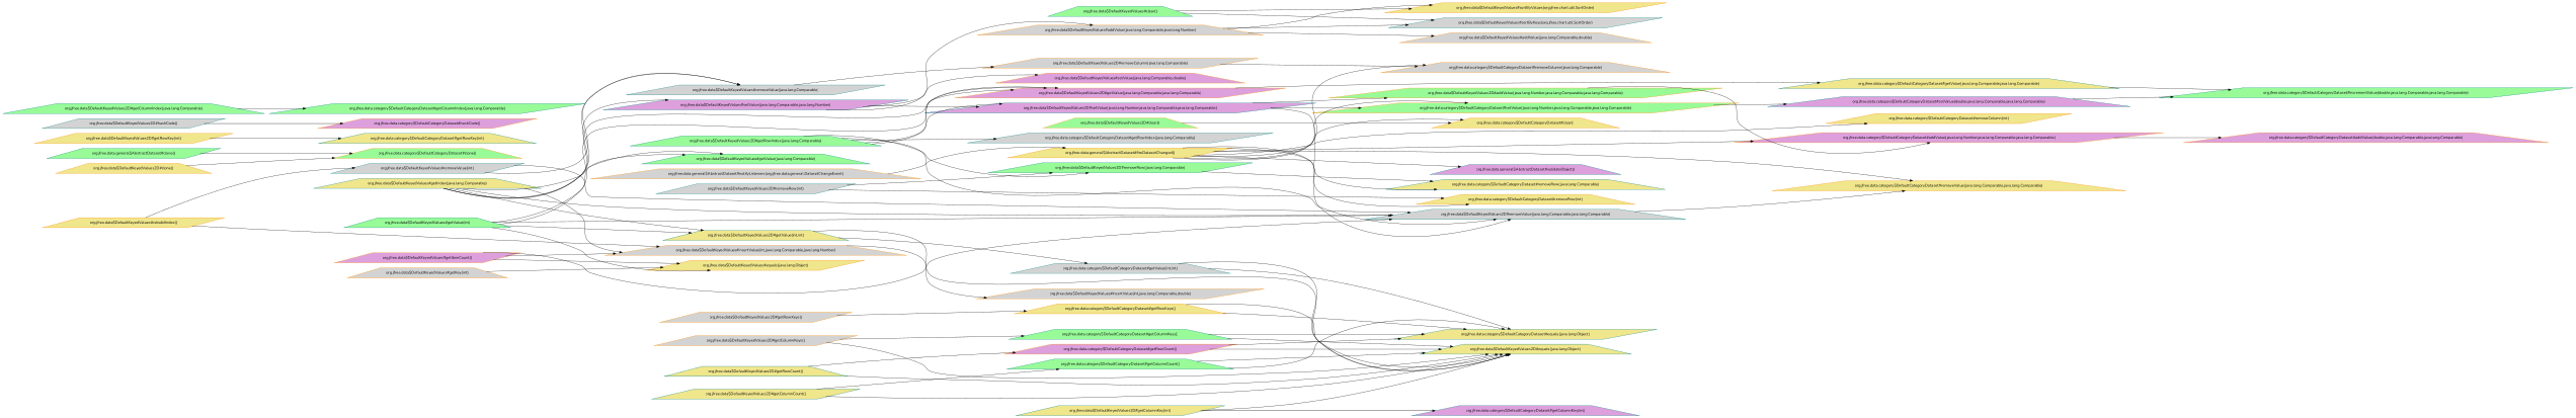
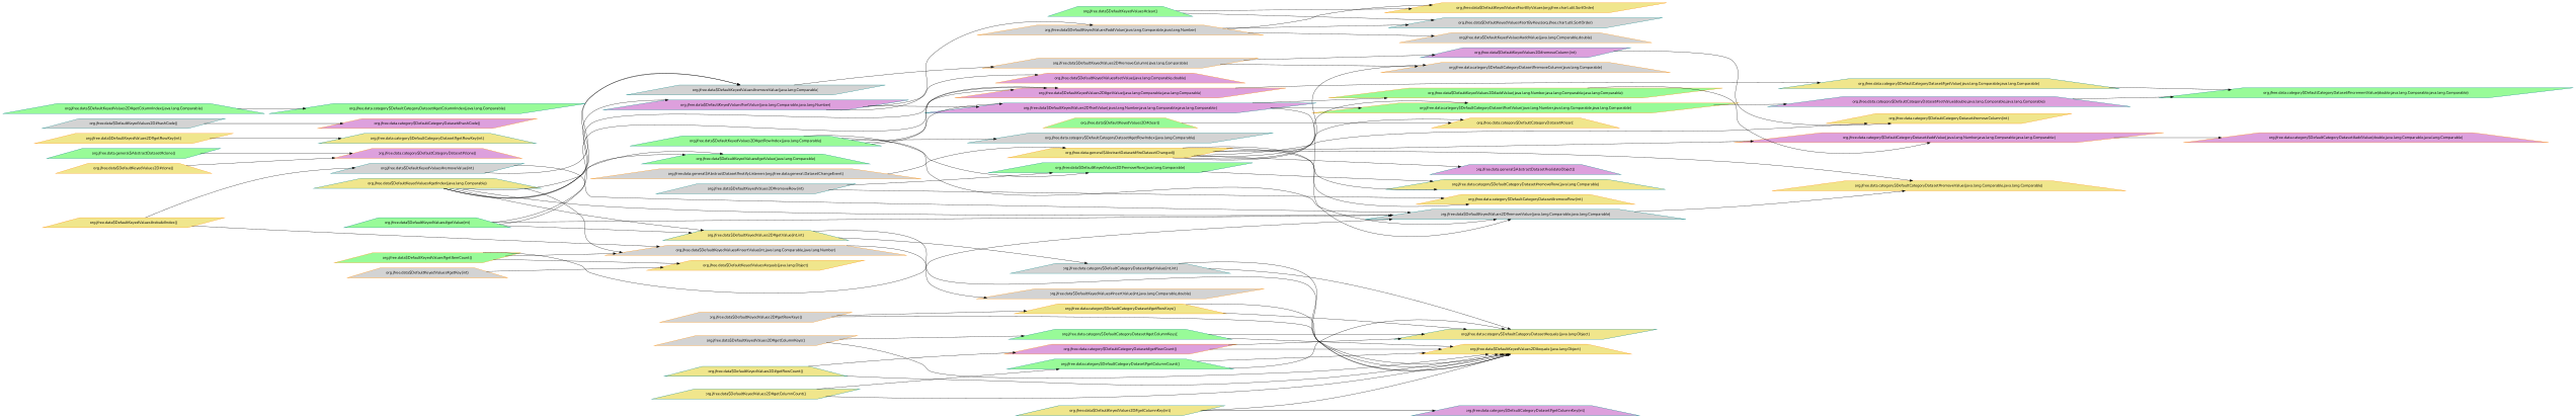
  digraph {
    fontname=Nunito
    rankdir=LR
    node [color=teal fillcolor=khaki fontname=Nunito shape=trapezium style=filled]
    edge [fontname=Nunito]
    "org.jfree.data$DefaultKeyedValues#addValue(java.lang.Comparable,java.lang.Number)" [color=darkorange fillcolor=lightgrey]
    "org.jfree.data$DefaultKeyedValues#addValue(java.lang.Comparable,double)" [color=darkorange fillcolor=lightgrey]
    "org.jfree.data$DefaultKeyedValues#sortByKeys(org.jfree.chart.util.SortOrder)" [fillcolor=lightgrey shape=parallelogram]
    "org.jfree.data$DefaultKeyedValues#sortByValues(org.jfree.chart.util.SortOrder)" [color=darkorange shape=parallelogram]
    "org.jfree.data$DefaultKeyedValues2D#setValue(java.lang.Number,java.lang.Comparable,java.lang.Comparable)" [fillcolor=plum shape=parallelogram]
    "org.jfree.data.category$DefaultCategoryDataset#setValue(java.lang.Number,java.lang.Comparable,java.lang.Comparable)" [color=darkorange fillcolor=palegreen shape=parallelogram]
    "org.jfree.data$DefaultKeyedValues2D#removeValue(java.lang.Comparable,java.lang.Comparable)" [fillcolor=lightgrey]
    "org.jfree.data$DefaultKeyedValues2D#addValue(java.lang.Number,java.lang.Comparable,java.lang.Comparable)" [color=darkorange fillcolor=palegreen shape=parallelogram]
    "org.jfree.data.category$DefaultCategoryDataset#setValue(double,java.lang.Comparable,java.lang.Comparable)" [fillcolor=plum]
    "org.jfree.data.category$DefaultCategoryDataset#removeValue(java.lang.Comparable,java.lang.Comparable)" [color=darkorange]
    "org.jfree.data.category$DefaultCategoryDataset#addValue(java.lang.Number,java.lang.Comparable,java.lang.Comparable)" [color=darkorange fillcolor=plum shape=parallelogram]
    "org.jfree.data.category$DefaultCategoryDataset#incrementValue(double,java.lang.Comparable,java.lang.Comparable)" [fillcolor=palegreen shape=parallelogram]
    "org.jfree.data.category$DefaultCategoryDataset#addValue(double,java.lang.Comparable,java.lang.Comparable)" [color=darkorange fillcolor=plum]
    "org.jfree.data$DefaultKeyedValues#getIndex(java.lang.Comparable)"
    "org.jfree.data$DefaultKeyedValues#getValue(java.lang.Comparable)" [fillcolor=palegreen]
    "org.jfree.data$DefaultKeyedValues2D#getValue(int,int)"
    "org.jfree.data$DefaultKeyedValues2D#getValue(java.lang.Comparable,java.lang.Comparable)" [color=darkorange fillcolor=plum shape=parallelogram]
    "org.jfree.data$DefaultKeyedValues#insertValue(int,java.lang.Comparable,java.lang.Number)" [color=darkorange fillcolor=lightgrey]
    "org.jfree.data$DefaultKeyedValues#setValue(java.lang.Comparable,java.lang.Number)" [fillcolor=plum shape=parallelogram]
    "org.jfree.data$DefaultKeyedValues#removeValue(java.lang.Comparable)" [fillcolor=lightgrey shape=parallelogram]
-   "org.jfree.data$DefaultKeyedValues2D#equals(java.lang.Object)"
+   "org.jfree.data$DefaultKeyedValues2D#equals(java.lang.Object)" [color=darkorange]
    "org.jfree.data.category$DefaultCategoryDataset#getValue(int,int)" [fillcolor=lightgrey]
    "org.jfree.data.category$DefaultCategoryDataset#getValue(java.lang.Comparable,java.lang.Comparable)"
    "org.jfree.data$DefaultKeyedValues#insertValue(int,java.lang.Comparable,double)" [color=darkorange fillcolor=lightgrey shape=parallelogram]
    "org.jfree.data$DefaultKeyedValues#setValue(java.lang.Comparable,double)" [color=darkorange fillcolor=plum]
    "org.jfree.data$DefaultKeyedValues2D#removeColumn(java.lang.Comparable)" [color=darkorange fillcolor=lightgrey shape=parallelogram]
    "org.jfree.data.category$DefaultCategoryDataset#equals(java.lang.Object)" [shape=parallelogram]
    "org.jfree.data.category$DefaultCategoryDataset#removeColumn(java.lang.Comparable)" [color=darkorange fillcolor=lightgrey]
+   "org.jfree.data$DefaultKeyedValues2D#removeColumn(int)" [fillcolor=plum shape=parallelogram]
    "org.jfree.data$DefaultKeyedValues2D#getColumnKeys()" [color=darkorange fillcolor=lightgrey shape=parallelogram]
    "org.jfree.data.category$DefaultCategoryDataset#getColumnKeys()" [fillcolor=palegreen]
    "org.jfree.data$DefaultKeyedValues2D#getRowCount()"
    "org.jfree.data.category$DefaultCategoryDataset#getRowCount()" [color=darkorange fillcolor=plum shape=parallelogram]
    "org.jfree.data.category$DefaultCategoryDataset#removeColumn(int)" [color=darkorange shape=parallelogram]
    "org.jfree.data.general$AbstractDataset#fireDatasetChanged()" [color=darkorange shape=parallelogram]
    "org.jfree.data.category$DefaultCategoryDataset#removeRow(java.lang.Comparable)"
    "org.jfree.data.general$AbstractDataset#validateObject()" [fillcolor=plum]
    "org.jfree.data.category$DefaultCategoryDataset#removeRow(int)" [color=darkorange]
    "org.jfree.data.category$DefaultCategoryDataset#clear()" [color=darkorange]
    "org.jfree.data$DefaultKeyedValues2D#removeRow(int)" [fillcolor=lightgrey shape=parallelogram]
    "org.jfree.data$DefaultKeyedValues2D#removeRow(java.lang.Comparable)" [fillcolor=palegreen shape=parallelogram]
    "org.jfree.data$DefaultKeyedValues2D#getRowIndex(java.lang.Comparable)" [fillcolor=palegreen]
    "org.jfree.data.category$DefaultCategoryDataset#getRowIndex(java.lang.Comparable)" [fillcolor=lightgrey shape=parallelogram]
    "org.jfree.data$DefaultKeyedValues#removeValue(int)" [fillcolor=lightgrey shape=parallelogram]
    "org.jfree.data$DefaultKeyedValues2D#clear()" [color=darkorange fillcolor=palegreen]
-   "org.jfree.data$DefaultKeyedValues#getItemCount()" [color=darkorange fillcolor=plum shape=parallelogram]
+   "org.jfree.data$DefaultKeyedValues#getItemCount()" [color=darkorange fillcolor=palegreen shape=parallelogram]
    "org.jfree.data$DefaultKeyedValues#equals(java.lang.Object)" [color=darkorange shape=parallelogram]
    "org.jfree.data$DefaultKeyedValues#getValue(int)" [fillcolor=palegreen]
    "org.jfree.data$DefaultKeyedValues2D#getColumnCount()" [shape=parallelogram]
    "org.jfree.data.category$DefaultCategoryDataset#getColumnCount()" [fillcolor=palegreen]
    "org.jfree.data.general$AbstractDataset#notifyListeners(org.jfree.data.general.DatasetChangeEvent)" [color=darkorange fillcolor=lightgrey]
    "org.jfree.data$DefaultKeyedValues#clear()" [fillcolor=palegreen]
    "org.jfree.data.general$AbstractDataset#clone()" [fillcolor=palegreen shape=parallelogram]
-   "org.jfree.data.category$DefaultCategoryDataset#clone()" [color=darkorange fillcolor=palegreen]
+   "org.jfree.data.category$DefaultCategoryDataset#clone()" [color=darkorange fillcolor=plum]
    "org.jfree.data$DefaultKeyedValues2D#clone()" [color=darkorange]
    "org.jfree.data$DefaultKeyedValues2D#getRowKey(int)" [color=darkorange shape=parallelogram]
    "org.jfree.data.category$DefaultCategoryDataset#getRowKey(int)"
    "org.jfree.data$DefaultKeyedValues2D#hashCode()" [fillcolor=lightgrey shape=parallelogram]
    "org.jfree.data.category$DefaultCategoryDataset#hashCode()" [color=darkorange fillcolor=plum shape=parallelogram]
    "org.jfree.data$DefaultKeyedValues2D#getRowKeys()" [color=darkorange fillcolor=lightgrey shape=parallelogram]
    "org.jfree.data.category$DefaultCategoryDataset#getRowKeys()" [color=darkorange]
    "org.jfree.data$DefaultKeyedValues2D#getColumnIndex(java.lang.Comparable)" [fillcolor=palegreen]
    "org.jfree.data.category$DefaultCategoryDataset#getColumnIndex(java.lang.Comparable)" [fillcolor=palegreen shape=parallelogram]
    "org.jfree.data$DefaultKeyedValues#rebuildIndex()" [color=darkorange shape=parallelogram]
    "org.jfree.data$DefaultKeyedValues2D#getColumnKey(int)" [shape=parallelogram]
    "org.jfree.data.category$DefaultCategoryDataset#getColumnKey(int)" [fillcolor=plum]
    "org.jfree.data$DefaultKeyedValues#getKey(int)" [color=darkorange fillcolor=lightgrey]
    "org.jfree.data$DefaultKeyedValues#addValue(java.lang.Comparable,java.lang.Number)" -> "org.jfree.data$DefaultKeyedValues#addValue(java.lang.Comparable,double)"
    "org.jfree.data$DefaultKeyedValues#addValue(java.lang.Comparable,java.lang.Number)" -> "org.jfree.data$DefaultKeyedValues#sortByKeys(org.jfree.chart.util.SortOrder)"
    "org.jfree.data$DefaultKeyedValues#addValue(java.lang.Comparable,java.lang.Number)" -> "org.jfree.data$DefaultKeyedValues#sortByValues(org.jfree.chart.util.SortOrder)"
    "org.jfree.data$DefaultKeyedValues2D#setValue(java.lang.Number,java.lang.Comparable,java.lang.Comparable)" -> "org.jfree.data.category$DefaultCategoryDataset#setValue(java.lang.Number,java.lang.Comparable,java.lang.Comparable)"
    "org.jfree.data$DefaultKeyedValues2D#setValue(java.lang.Number,java.lang.Comparable,java.lang.Comparable)" -> "org.jfree.data$DefaultKeyedValues2D#removeValue(java.lang.Comparable,java.lang.Comparable)"
    "org.jfree.data$DefaultKeyedValues2D#setValue(java.lang.Number,java.lang.Comparable,java.lang.Comparable)" -> "org.jfree.data$DefaultKeyedValues2D#addValue(java.lang.Number,java.lang.Comparable,java.lang.Comparable)"
    "org.jfree.data.category$DefaultCategoryDataset#setValue(java.lang.Number,java.lang.Comparable,java.lang.Comparable)" -> "org.jfree.data.category$DefaultCategoryDataset#setValue(double,java.lang.Comparable,java.lang.Comparable)"
    "org.jfree.data$DefaultKeyedValues2D#removeValue(java.lang.Comparable,java.lang.Comparable)" -> "org.jfree.data.category$DefaultCategoryDataset#removeValue(java.lang.Comparable,java.lang.Comparable)"
    "org.jfree.data$DefaultKeyedValues2D#addValue(java.lang.Number,java.lang.Comparable,java.lang.Comparable)" -> "org.jfree.data.category$DefaultCategoryDataset#addValue(java.lang.Number,java.lang.Comparable,java.lang.Comparable)"
    "org.jfree.data.category$DefaultCategoryDataset#setValue(double,java.lang.Comparable,java.lang.Comparable)" -> "org.jfree.data.category$DefaultCategoryDataset#incrementValue(double,java.lang.Comparable,java.lang.Comparable)"
    "org.jfree.data.category$DefaultCategoryDataset#addValue(java.lang.Number,java.lang.Comparable,java.lang.Comparable)" -> "org.jfree.data.category$DefaultCategoryDataset#addValue(double,java.lang.Comparable,java.lang.Comparable)"
    "org.jfree.data$DefaultKeyedValues#getIndex(java.lang.Comparable)" -> "org.jfree.data$DefaultKeyedValues2D#removeValue(java.lang.Comparable,java.lang.Comparable)"
    "org.jfree.data$DefaultKeyedValues#getIndex(java.lang.Comparable)" -> "org.jfree.data$DefaultKeyedValues#getValue(java.lang.Comparable)"
    "org.jfree.data$DefaultKeyedValues#getIndex(java.lang.Comparable)" -> "org.jfree.data$DefaultKeyedValues2D#getValue(int,int)"
    "org.jfree.data$DefaultKeyedValues#getIndex(java.lang.Comparable)" -> "org.jfree.data$DefaultKeyedValues2D#getValue(java.lang.Comparable,java.lang.Comparable)"
    "org.jfree.data$DefaultKeyedValues#getIndex(java.lang.Comparable)" -> "org.jfree.data$DefaultKeyedValues#insertValue(int,java.lang.Comparable,java.lang.Number)"
    "org.jfree.data$DefaultKeyedValues#getIndex(java.lang.Comparable)" -> "org.jfree.data$DefaultKeyedValues#setValue(java.lang.Comparable,java.lang.Number)"
    "org.jfree.data$DefaultKeyedValues#getIndex(java.lang.Comparable)" -> "org.jfree.data$DefaultKeyedValues#removeValue(java.lang.Comparable)"
    "org.jfree.data$DefaultKeyedValues2D#getValue(int,int)" -> "org.jfree.data$DefaultKeyedValues2D#equals(java.lang.Object)"
    "org.jfree.data$DefaultKeyedValues2D#getValue(int,int)" -> "org.jfree.data.category$DefaultCategoryDataset#getValue(int,int)"
    "org.jfree.data$DefaultKeyedValues2D#getValue(java.lang.Comparable,java.lang.Comparable)" -> "org.jfree.data.category$DefaultCategoryDataset#getValue(java.lang.Comparable,java.lang.Comparable)"
    "org.jfree.data$DefaultKeyedValues#insertValue(int,java.lang.Comparable,java.lang.Number)" -> "org.jfree.data$DefaultKeyedValues#insertValue(int,java.lang.Comparable,double)"
    "org.jfree.data$DefaultKeyedValues#setValue(java.lang.Comparable,java.lang.Number)" -> "org.jfree.data$DefaultKeyedValues#addValue(java.lang.Comparable,java.lang.Number)"
    "org.jfree.data$DefaultKeyedValues#setValue(java.lang.Comparable,java.lang.Number)" -> "org.jfree.data$DefaultKeyedValues2D#setValue(java.lang.Number,java.lang.Comparable,java.lang.Comparable)"
    "org.jfree.data$DefaultKeyedValues#setValue(java.lang.Comparable,java.lang.Number)" -> "org.jfree.data$DefaultKeyedValues#setValue(java.lang.Comparable,double)"
    "org.jfree.data$DefaultKeyedValues#removeValue(java.lang.Comparable)" -> "org.jfree.data$DefaultKeyedValues2D#removeColumn(java.lang.Comparable)"
    "org.jfree.data.category$DefaultCategoryDataset#getValue(int,int)" -> "org.jfree.data$DefaultKeyedValues2D#equals(java.lang.Object)"
    "org.jfree.data.category$DefaultCategoryDataset#getValue(int,int)" -> "org.jfree.data.category$DefaultCategoryDataset#equals(java.lang.Object)"
    "org.jfree.data.category$DefaultCategoryDataset#getValue(java.lang.Comparable,java.lang.Comparable)" -> "org.jfree.data.category$DefaultCategoryDataset#incrementValue(double,java.lang.Comparable,java.lang.Comparable)"
    "org.jfree.data$DefaultKeyedValues2D#removeColumn(java.lang.Comparable)" -> "org.jfree.data.category$DefaultCategoryDataset#removeColumn(java.lang.Comparable)"
+   "org.jfree.data$DefaultKeyedValues2D#removeColumn(java.lang.Comparable)" -> "org.jfree.data$DefaultKeyedValues2D#removeColumn(int)"
+   "org.jfree.data$DefaultKeyedValues2D#removeColumn(int)" -> "org.jfree.data.category$DefaultCategoryDataset#removeColumn(int)"
    "org.jfree.data$DefaultKeyedValues2D#getColumnKeys()" -> "org.jfree.data$DefaultKeyedValues2D#equals(java.lang.Object)"
    "org.jfree.data$DefaultKeyedValues2D#getColumnKeys()" -> "org.jfree.data.category$DefaultCategoryDataset#getColumnKeys()"
    "org.jfree.data.category$DefaultCategoryDataset#getColumnKeys()" -> "org.jfree.data$DefaultKeyedValues2D#equals(java.lang.Object)"
    "org.jfree.data.category$DefaultCategoryDataset#getColumnKeys()" -> "org.jfree.data.category$DefaultCategoryDataset#equals(java.lang.Object)"
    "org.jfree.data$DefaultKeyedValues2D#getRowCount()" -> "org.jfree.data$DefaultKeyedValues2D#equals(java.lang.Object)"
    "org.jfree.data$DefaultKeyedValues2D#getRowCount()" -> "org.jfree.data.category$DefaultCategoryDataset#getRowCount()"
    "org.jfree.data.category$DefaultCategoryDataset#getRowCount()" -> "org.jfree.data$DefaultKeyedValues2D#equals(java.lang.Object)"
    "org.jfree.data.category$DefaultCategoryDataset#getRowCount()" -> "org.jfree.data.category$DefaultCategoryDataset#equals(java.lang.Object)"
    "org.jfree.data.general$AbstractDataset#fireDatasetChanged()" -> "org.jfree.data.category$DefaultCategoryDataset#setValue(java.lang.Number,java.lang.Comparable,java.lang.Comparable)"
    "org.jfree.data.general$AbstractDataset#fireDatasetChanged()" -> "org.jfree.data.category$DefaultCategoryDataset#removeValue(java.lang.Comparable,java.lang.Comparable)"
    "org.jfree.data.general$AbstractDataset#fireDatasetChanged()" -> "org.jfree.data.category$DefaultCategoryDataset#addValue(java.lang.Number,java.lang.Comparable,java.lang.Comparable)"
    "org.jfree.data.general$AbstractDataset#fireDatasetChanged()" -> "org.jfree.data.category$DefaultCategoryDataset#removeColumn(java.lang.Comparable)"
    "org.jfree.data.general$AbstractDataset#fireDatasetChanged()" -> "org.jfree.data.category$DefaultCategoryDataset#removeColumn(int)"
    "org.jfree.data.general$AbstractDataset#fireDatasetChanged()" -> "org.jfree.data.category$DefaultCategoryDataset#removeRow(java.lang.Comparable)"
    "org.jfree.data.general$AbstractDataset#fireDatasetChanged()" -> "org.jfree.data.general$AbstractDataset#validateObject()"
    "org.jfree.data.general$AbstractDataset#fireDatasetChanged()" -> "org.jfree.data.category$DefaultCategoryDataset#removeRow(int)"
    "org.jfree.data.general$AbstractDataset#fireDatasetChanged()" -> "org.jfree.data.category$DefaultCategoryDataset#clear()"
    "org.jfree.data$DefaultKeyedValues2D#removeRow(int)" -> "org.jfree.data.category$DefaultCategoryDataset#removeRow(int)"
    "org.jfree.data$DefaultKeyedValues2D#removeRow(int)" -> "org.jfree.data$DefaultKeyedValues2D#removeRow(java.lang.Comparable)"
    "org.jfree.data$DefaultKeyedValues2D#removeRow(java.lang.Comparable)" -> "org.jfree.data.category$DefaultCategoryDataset#removeRow(java.lang.Comparable)"
    "org.jfree.data$DefaultKeyedValues2D#getRowIndex(java.lang.Comparable)" -> "org.jfree.data$DefaultKeyedValues2D#setValue(java.lang.Number,java.lang.Comparable,java.lang.Comparable)"
    "org.jfree.data$DefaultKeyedValues2D#getRowIndex(java.lang.Comparable)" -> "org.jfree.data$DefaultKeyedValues2D#removeValue(java.lang.Comparable,java.lang.Comparable)"
    "org.jfree.data$DefaultKeyedValues2D#getRowIndex(java.lang.Comparable)" -> "org.jfree.data$DefaultKeyedValues2D#getValue(java.lang.Comparable,java.lang.Comparable)"
    "org.jfree.data$DefaultKeyedValues2D#getRowIndex(java.lang.Comparable)" -> "org.jfree.data$DefaultKeyedValues2D#removeRow(java.lang.Comparable)"
    "org.jfree.data$DefaultKeyedValues2D#getRowIndex(java.lang.Comparable)" -> "org.jfree.data.category$DefaultCategoryDataset#getRowIndex(java.lang.Comparable)"
    "org.jfree.data$DefaultKeyedValues#removeValue(int)" -> "org.jfree.data$DefaultKeyedValues2D#removeValue(java.lang.Comparable,java.lang.Comparable)"
    "org.jfree.data$DefaultKeyedValues#removeValue(int)" -> "org.jfree.data$DefaultKeyedValues#removeValue(java.lang.Comparable)"
    "org.jfree.data$DefaultKeyedValues2D#clear()" -> "org.jfree.data.category$DefaultCategoryDataset#clear()"
    "org.jfree.data$DefaultKeyedValues#getItemCount()" -> "org.jfree.data$DefaultKeyedValues2D#removeValue(java.lang.Comparable,java.lang.Comparable)"
    "org.jfree.data$DefaultKeyedValues#getItemCount()" -> "org.jfree.data$DefaultKeyedValues#insertValue(int,java.lang.Comparable,java.lang.Number)"
    "org.jfree.data$DefaultKeyedValues#getItemCount()" -> "org.jfree.data$DefaultKeyedValues#equals(java.lang.Object)"
    "org.jfree.data$DefaultKeyedValues#getValue(int)" -> "org.jfree.data$DefaultKeyedValues2D#removeValue(java.lang.Comparable,java.lang.Comparable)"
    "org.jfree.data$DefaultKeyedValues#getValue(int)" -> "org.jfree.data$DefaultKeyedValues#getValue(java.lang.Comparable)"
    "org.jfree.data$DefaultKeyedValues#getValue(int)" -> "org.jfree.data$DefaultKeyedValues2D#getValue(int,int)"
    "org.jfree.data$DefaultKeyedValues#getValue(int)" -> "org.jfree.data$DefaultKeyedValues2D#getValue(java.lang.Comparable,java.lang.Comparable)"
-   "org.jfree.data$DefaultKeyedValues#getValue(int)" -> "org.jfree.data$DefaultKeyedValues#equals(java.lang.Object)"
    "org.jfree.data$DefaultKeyedValues2D#getColumnCount()" -> "org.jfree.data$DefaultKeyedValues2D#equals(java.lang.Object)"
    "org.jfree.data$DefaultKeyedValues2D#getColumnCount()" -> "org.jfree.data.category$DefaultCategoryDataset#getColumnCount()"
    "org.jfree.data.category$DefaultCategoryDataset#getColumnCount()" -> "org.jfree.data$DefaultKeyedValues2D#equals(java.lang.Object)"
    "org.jfree.data.category$DefaultCategoryDataset#getColumnCount()" -> "org.jfree.data.category$DefaultCategoryDataset#equals(java.lang.Object)"
    "org.jfree.data.general$AbstractDataset#notifyListeners(org.jfree.data.general.DatasetChangeEvent)" -> "org.jfree.data.general$AbstractDataset#fireDatasetChanged()"
    "org.jfree.data$DefaultKeyedValues#clear()" -> "org.jfree.data$DefaultKeyedValues#sortByKeys(org.jfree.chart.util.SortOrder)"
    "org.jfree.data$DefaultKeyedValues#clear()" -> "org.jfree.data$DefaultKeyedValues#sortByValues(org.jfree.chart.util.SortOrder)"
    "org.jfree.data.general$AbstractDataset#clone()" -> "org.jfree.data.category$DefaultCategoryDataset#clone()"
    "org.jfree.data$DefaultKeyedValues2D#clone()" -> "org.jfree.data.category$DefaultCategoryDataset#clone()"
    "org.jfree.data$DefaultKeyedValues2D#getRowKey(int)" -> "org.jfree.data.category$DefaultCategoryDataset#getRowKey(int)"
    "org.jfree.data$DefaultKeyedValues2D#hashCode()" -> "org.jfree.data.category$DefaultCategoryDataset#hashCode()"
+   "org.jfree.data$DefaultKeyedValues2D#getRowKeys()" -> "org.jfree.data$DefaultKeyedValues2D#equals(java.lang.Object)"
    "org.jfree.data$DefaultKeyedValues2D#getRowKeys()" -> "org.jfree.data.category$DefaultCategoryDataset#getRowKeys()"
    "org.jfree.data.category$DefaultCategoryDataset#getRowKeys()" -> "org.jfree.data$DefaultKeyedValues2D#equals(java.lang.Object)"
    "org.jfree.data.category$DefaultCategoryDataset#getRowKeys()" -> "org.jfree.data.category$DefaultCategoryDataset#equals(java.lang.Object)"
    "org.jfree.data$DefaultKeyedValues2D#getColumnIndex(java.lang.Comparable)" -> "org.jfree.data.category$DefaultCategoryDataset#getColumnIndex(java.lang.Comparable)"
    "org.jfree.data$DefaultKeyedValues#rebuildIndex()" -> "org.jfree.data$DefaultKeyedValues#insertValue(int,java.lang.Comparable,java.lang.Number)"
    "org.jfree.data$DefaultKeyedValues#rebuildIndex()" -> "org.jfree.data$DefaultKeyedValues#removeValue(int)"
    "org.jfree.data$DefaultKeyedValues2D#getColumnKey(int)" -> "org.jfree.data$DefaultKeyedValues2D#equals(java.lang.Object)"
    "org.jfree.data$DefaultKeyedValues2D#getColumnKey(int)" -> "org.jfree.data.category$DefaultCategoryDataset#getColumnKey(int)"
    "org.jfree.data$DefaultKeyedValues#getKey(int)" -> "org.jfree.data$DefaultKeyedValues#equals(java.lang.Object)"
  }
